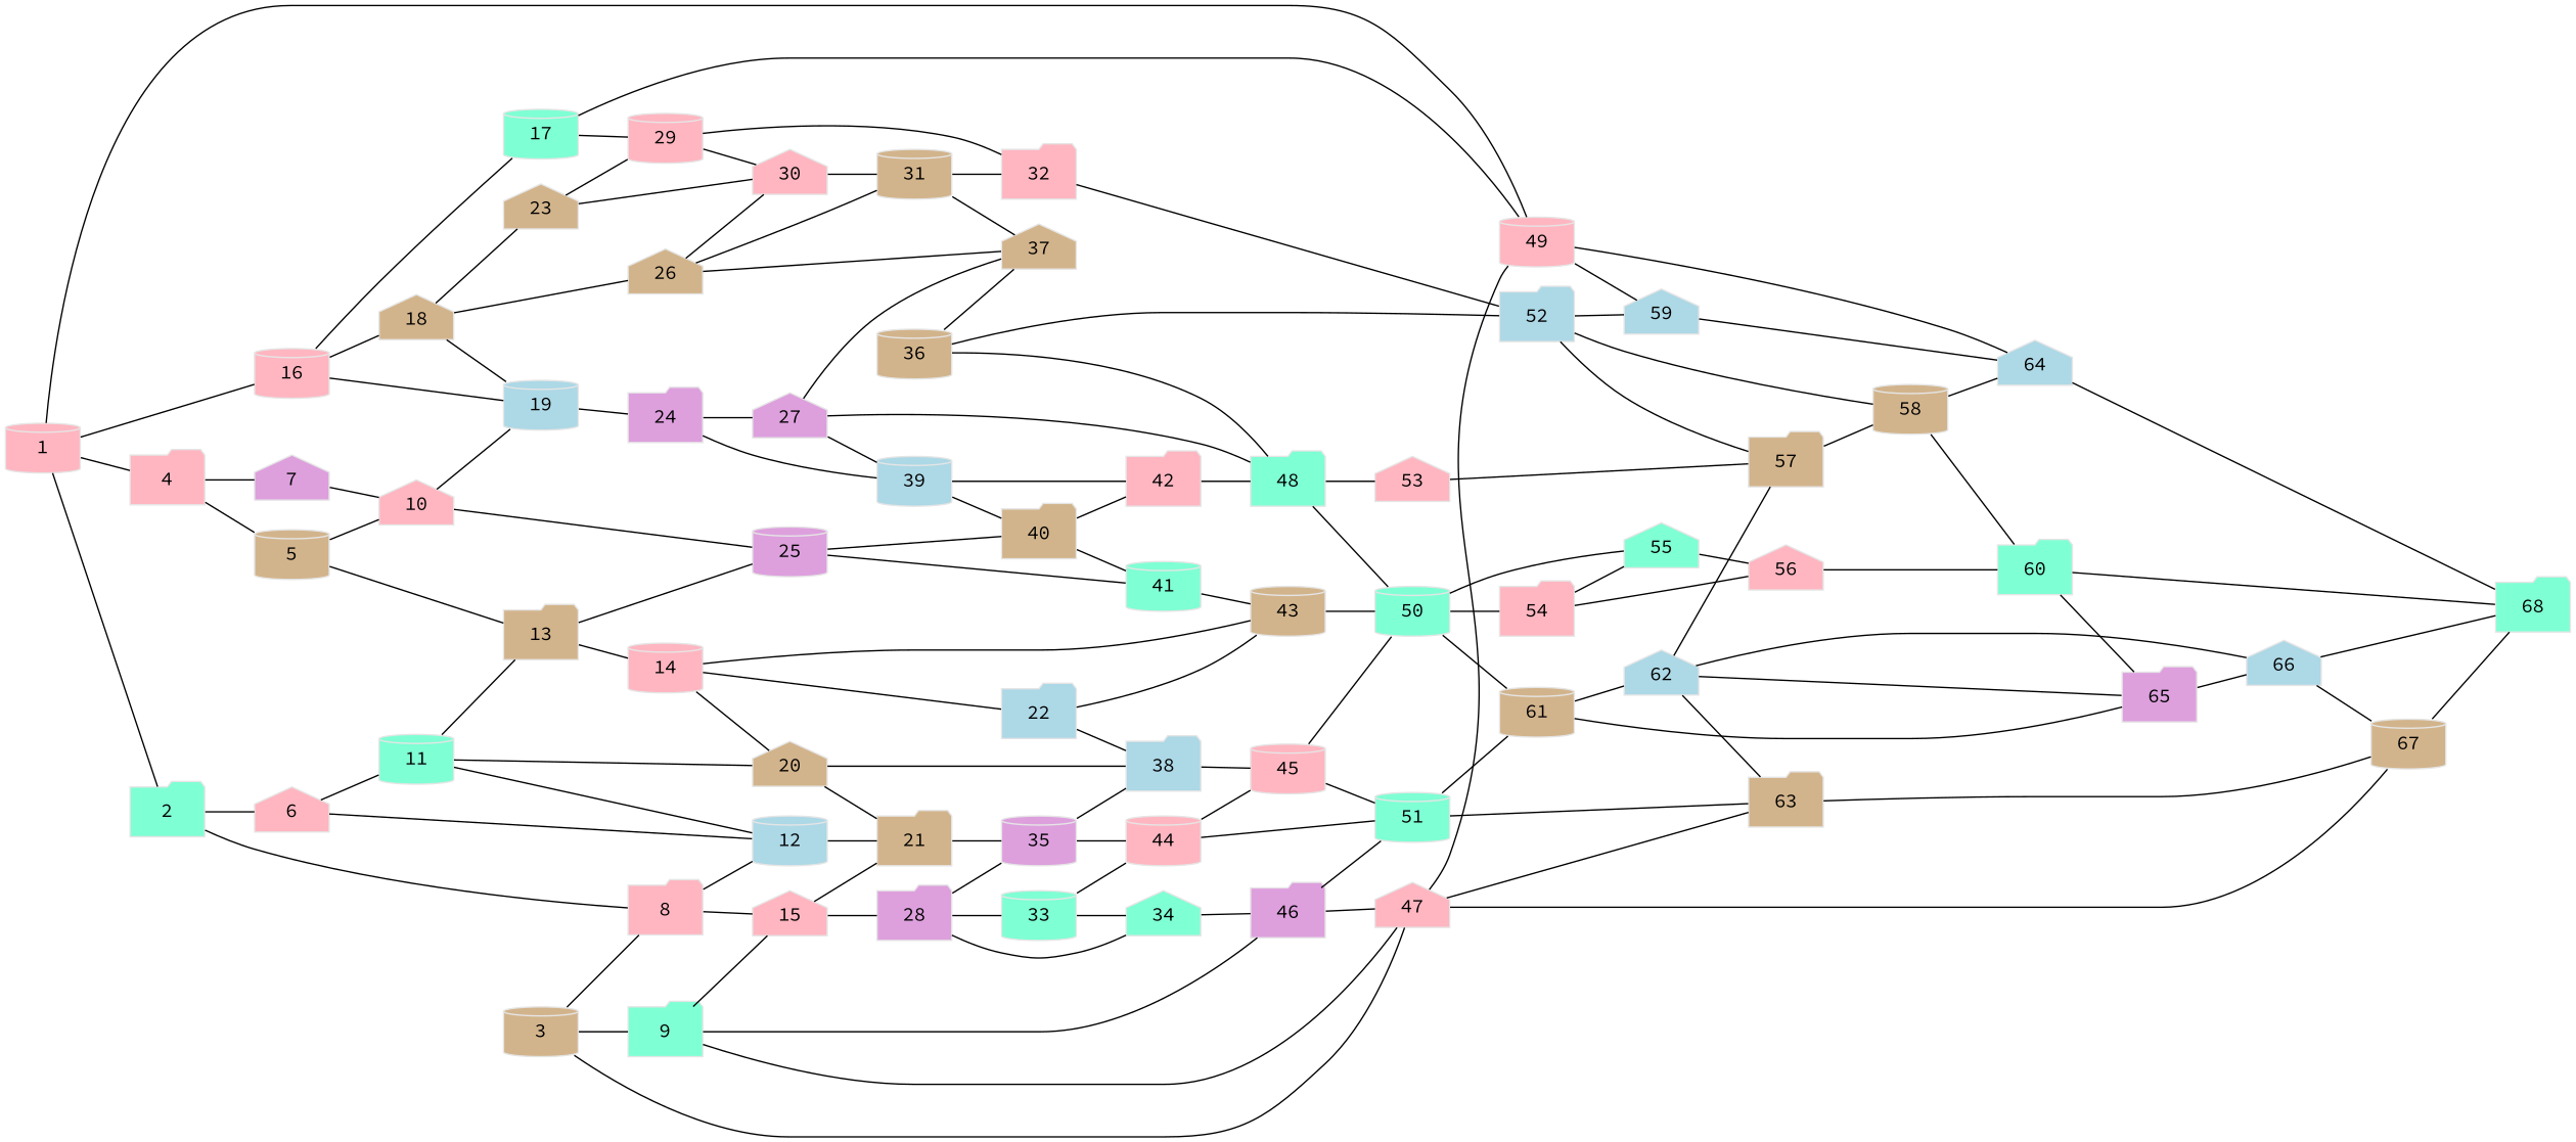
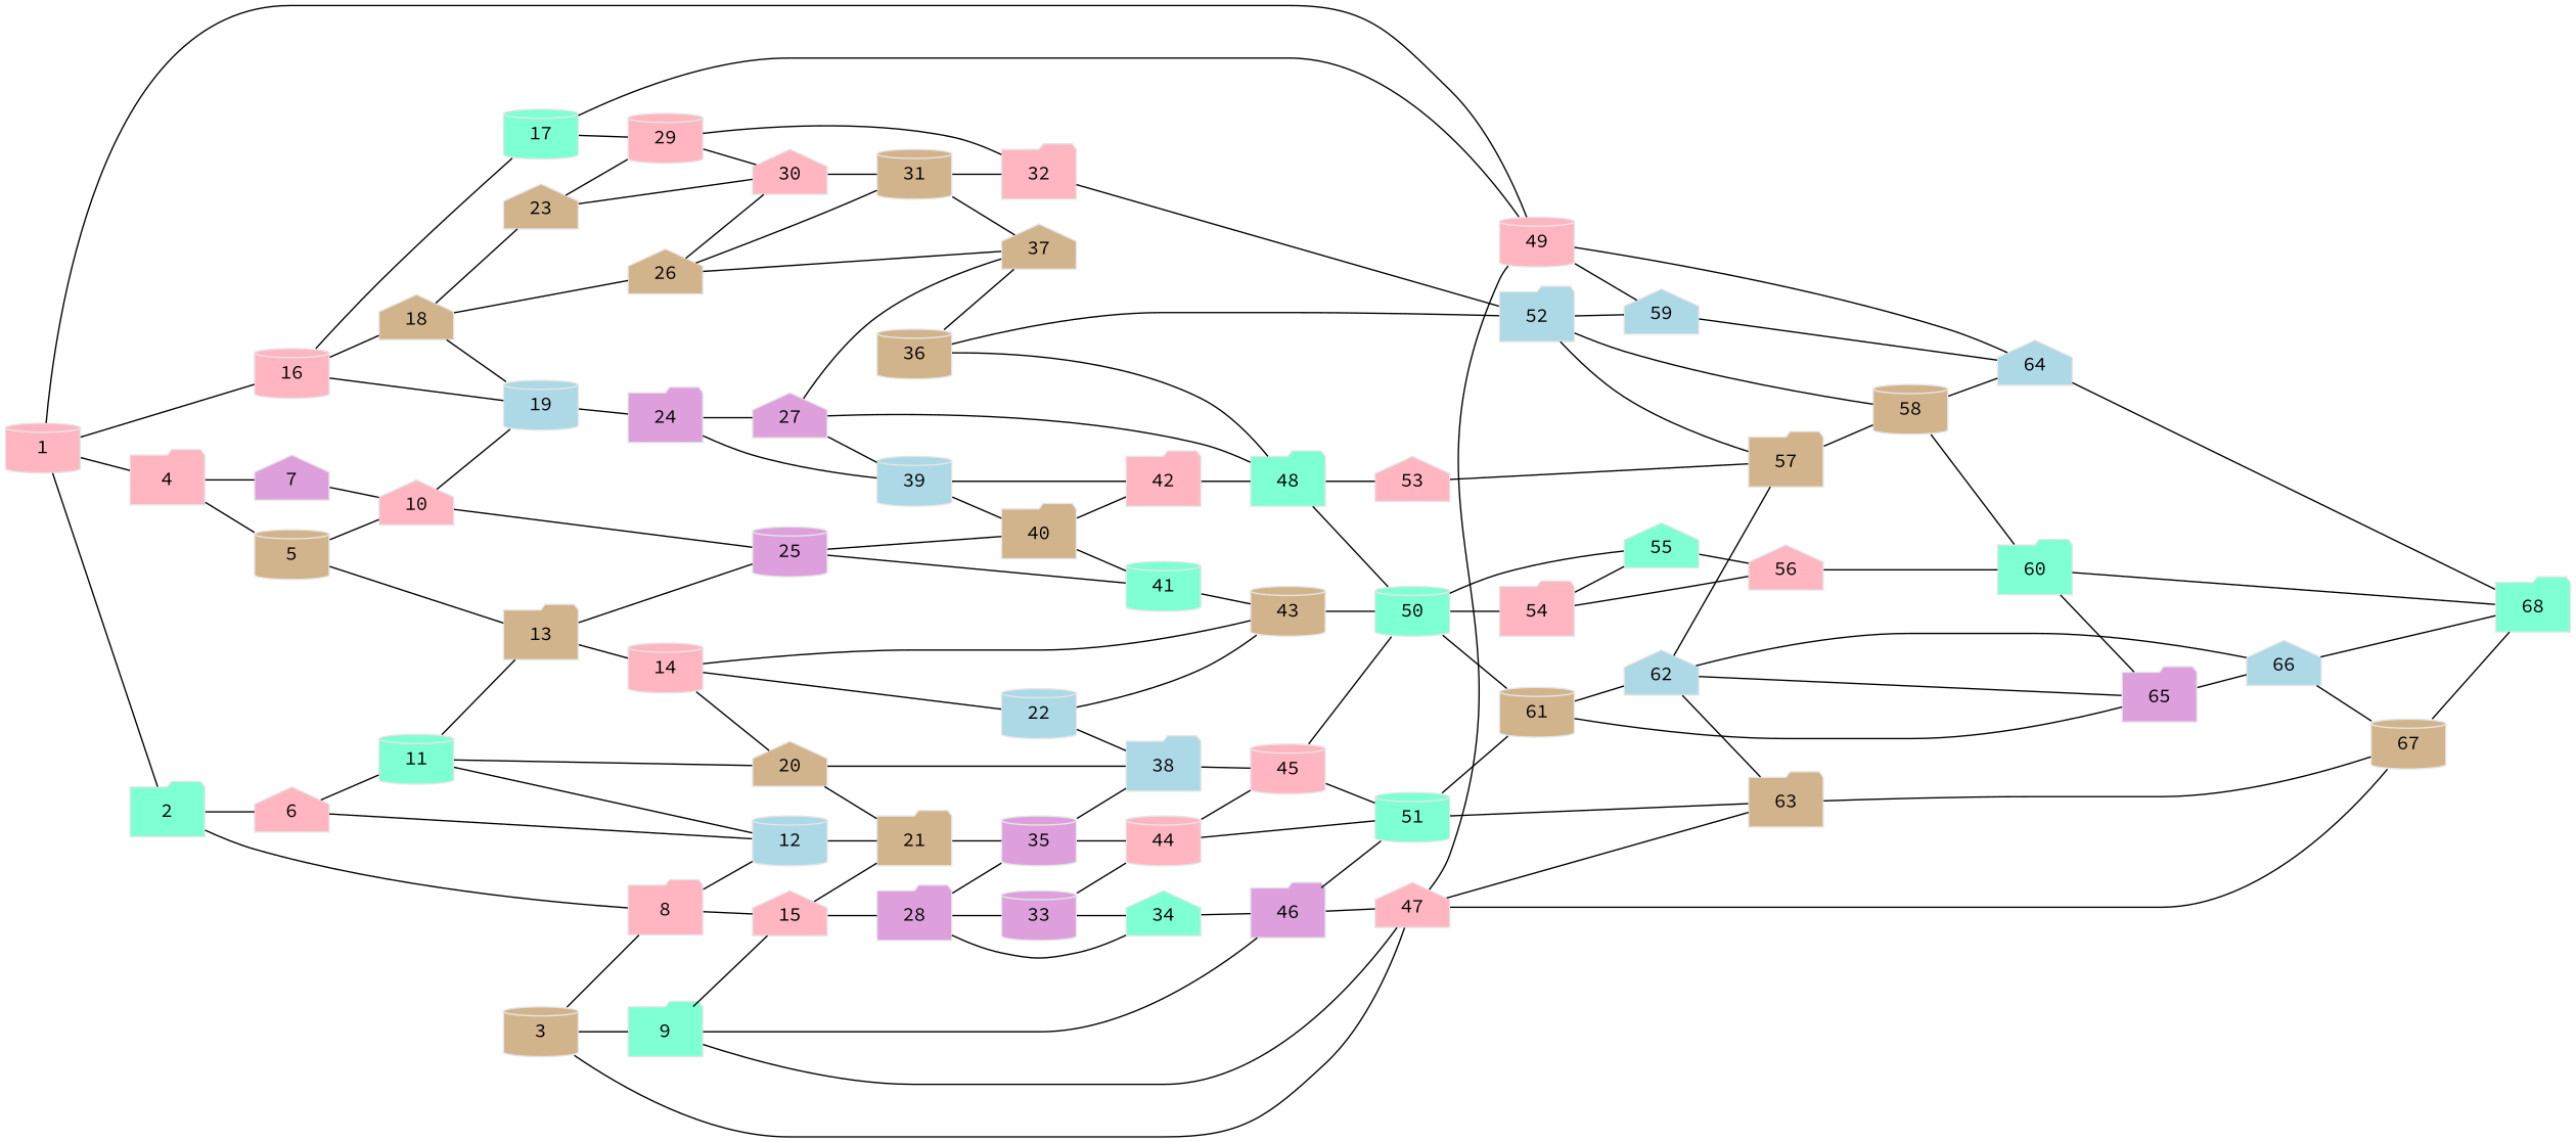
  graph {
    fontname="Source Code Pro"
    rankdir=LR
    node [color=gray90 fillcolor=lightpink fontname="Source Code Pro" shape=cylinder style=filled]
    edge [fontname="Source Code Pro" weight=1.0]
    2 [fillcolor=aquamarine shape=folder]
    1
    4 [shape=folder]
    16
    49
    6 [shape=house]
    8 [shape=folder]
    5 [fillcolor=tan]
    7 [fillcolor=plum shape=house]
    19 [fillcolor=lightblue]
    17 [fillcolor=aquamarine]
    18 [fillcolor=tan shape=house]
    59 [fillcolor=lightblue shape=house]
    64 [fillcolor=lightblue shape=house]
    11 [fillcolor=aquamarine]
    12 [fillcolor=lightblue]
    15 [shape=house]
    3 [fillcolor=tan]
    9 [fillcolor=aquamarine shape=folder]
    47 [shape=house]
    46 [fillcolor=plum shape=folder]
    63 [fillcolor=tan shape=folder]
    67 [fillcolor=tan]
    10 [shape=house]
    13 [fillcolor=tan shape=folder]
    25 [fillcolor=plum]
    14
    20 [fillcolor=tan shape=house]
    21 [fillcolor=tan shape=folder]
    28 [fillcolor=plum shape=folder]
    51 [fillcolor=aquamarine]
    24 [fillcolor=plum shape=folder]
    40 [fillcolor=tan shape=folder]
    41 [fillcolor=aquamarine]
    38 [fillcolor=lightblue shape=folder]
    35 [fillcolor=plum]
-   22 [fillcolor=lightblue shape=folder]
+   22 [fillcolor=lightblue]
    43 [fillcolor=tan]
    50 [fillcolor=aquamarine]
-   33 [fillcolor=aquamarine]
+   33 [fillcolor=plum]
    34 [fillcolor=aquamarine shape=house]
    29
    23 [fillcolor=tan shape=house]
    26 [fillcolor=tan shape=house]
    30 [shape=house]
    32 [shape=folder]
    31 [fillcolor=tan]
    37 [fillcolor=tan shape=house]
    27 [fillcolor=plum shape=house]
    39 [fillcolor=lightblue]
    45
    44
    48 [fillcolor=aquamarine shape=folder]
    42 [shape=folder]
    53 [shape=house]
    52 [fillcolor=lightblue shape=folder]
    57 [fillcolor=tan shape=folder]
    58 [fillcolor=tan]
    36 [fillcolor=tan]
    54 [shape=folder]
    55 [fillcolor=aquamarine shape=house]
    61 [fillcolor=tan]
    68 [fillcolor=aquamarine shape=folder]
    56 [shape=house]
    65 [fillcolor=plum shape=folder]
    62 [fillcolor=lightblue shape=house]
    60 [fillcolor=aquamarine shape=folder]
    66 [fillcolor=lightblue shape=house]
    2 -- 6
    2 -- 8
    1 -- 2
    1 -- 4
    1 -- 16
    1 -- 49
    4 -- 5
    4 -- 7 [weight=2.0]
    16 -- 19
    16 -- 17
    16 -- 18
    49 -- 59
    49 -- 64
    6 -- 11
    6 -- 12
    8 -- 12
    8 -- 15
    5 -- 10
    5 -- 13
    7 -- 10
    19 -- 24
    17 -- 49
    17 -- 29
    18 -- 19
    18 -- 23
    18 -- 26
    59 -- 64
    64 -- 68
    11 -- 12
    11 -- 13
    11 -- 20
    12 -- 21
    15 -- 21
    15 -- 28
    3 -- 8
    3 -- 9
    3 -- 47
    9 -- 15
    9 -- 47
    9 -- 46
    47 -- 49 [weight=2.0]
    47 -- 63
    47 -- 67
    46 -- 47
    46 -- 51 [weight=2.0]
    63 -- 67
    67 -- 68
    10 -- 19
    10 -- 25
    13 -- 25
    13 -- 14
    25 -- 40
    25 -- 41
    14 -- 20
    14 -- 22
    14 -- 43
    20 -- 21
    20 -- 38
    21 -- 35
    28 -- 35
    28 -- 33
    28 -- 34
    51 -- 63
    51 -- 61
    24 -- 27
    24 -- 39
    40 -- 41
    40 -- 42
    41 -- 43 [weight=2.0]
    38 -- 45
    35 -- 38
    35 -- 44
    22 -- 38
    22 -- 43
    43 -- 50
    50 -- 54
    50 -- 55
    50 -- 61
    33 -- 34
    33 -- 44
    34 -- 46 [weight=2.0]
    29 -- 30
    29 -- 32
    23 -- 29
    23 -- 30
    26 -- 30
    26 -- 31
    26 -- 37
    30 -- 31
    32 -- 52
    31 -- 32
    31 -- 37
    27 -- 37
    27 -- 39
    27 -- 48
    39 -- 40
    39 -- 42
    45 -- 51
    45 -- 50
    44 -- 51
    44 -- 45
    48 -- 50
    48 -- 53 [weight=2.0]
    42 -- 48
    53 -- 57
    52 -- 59 [weight=2.0]
    52 -- 57
    52 -- 58
    57 -- 58
    58 -- 64
    58 -- 60
    36 -- 37
    36 -- 48
    36 -- 52
    54 -- 55
    54 -- 56
    55 -- 56
    61 -- 65
    61 -- 62
    56 -- 60
    65 -- 66
    62 -- 63
    62 -- 57
    62 -- 65
    62 -- 66
    60 -- 68
    60 -- 65
    66 -- 67
    66 -- 68
  }
